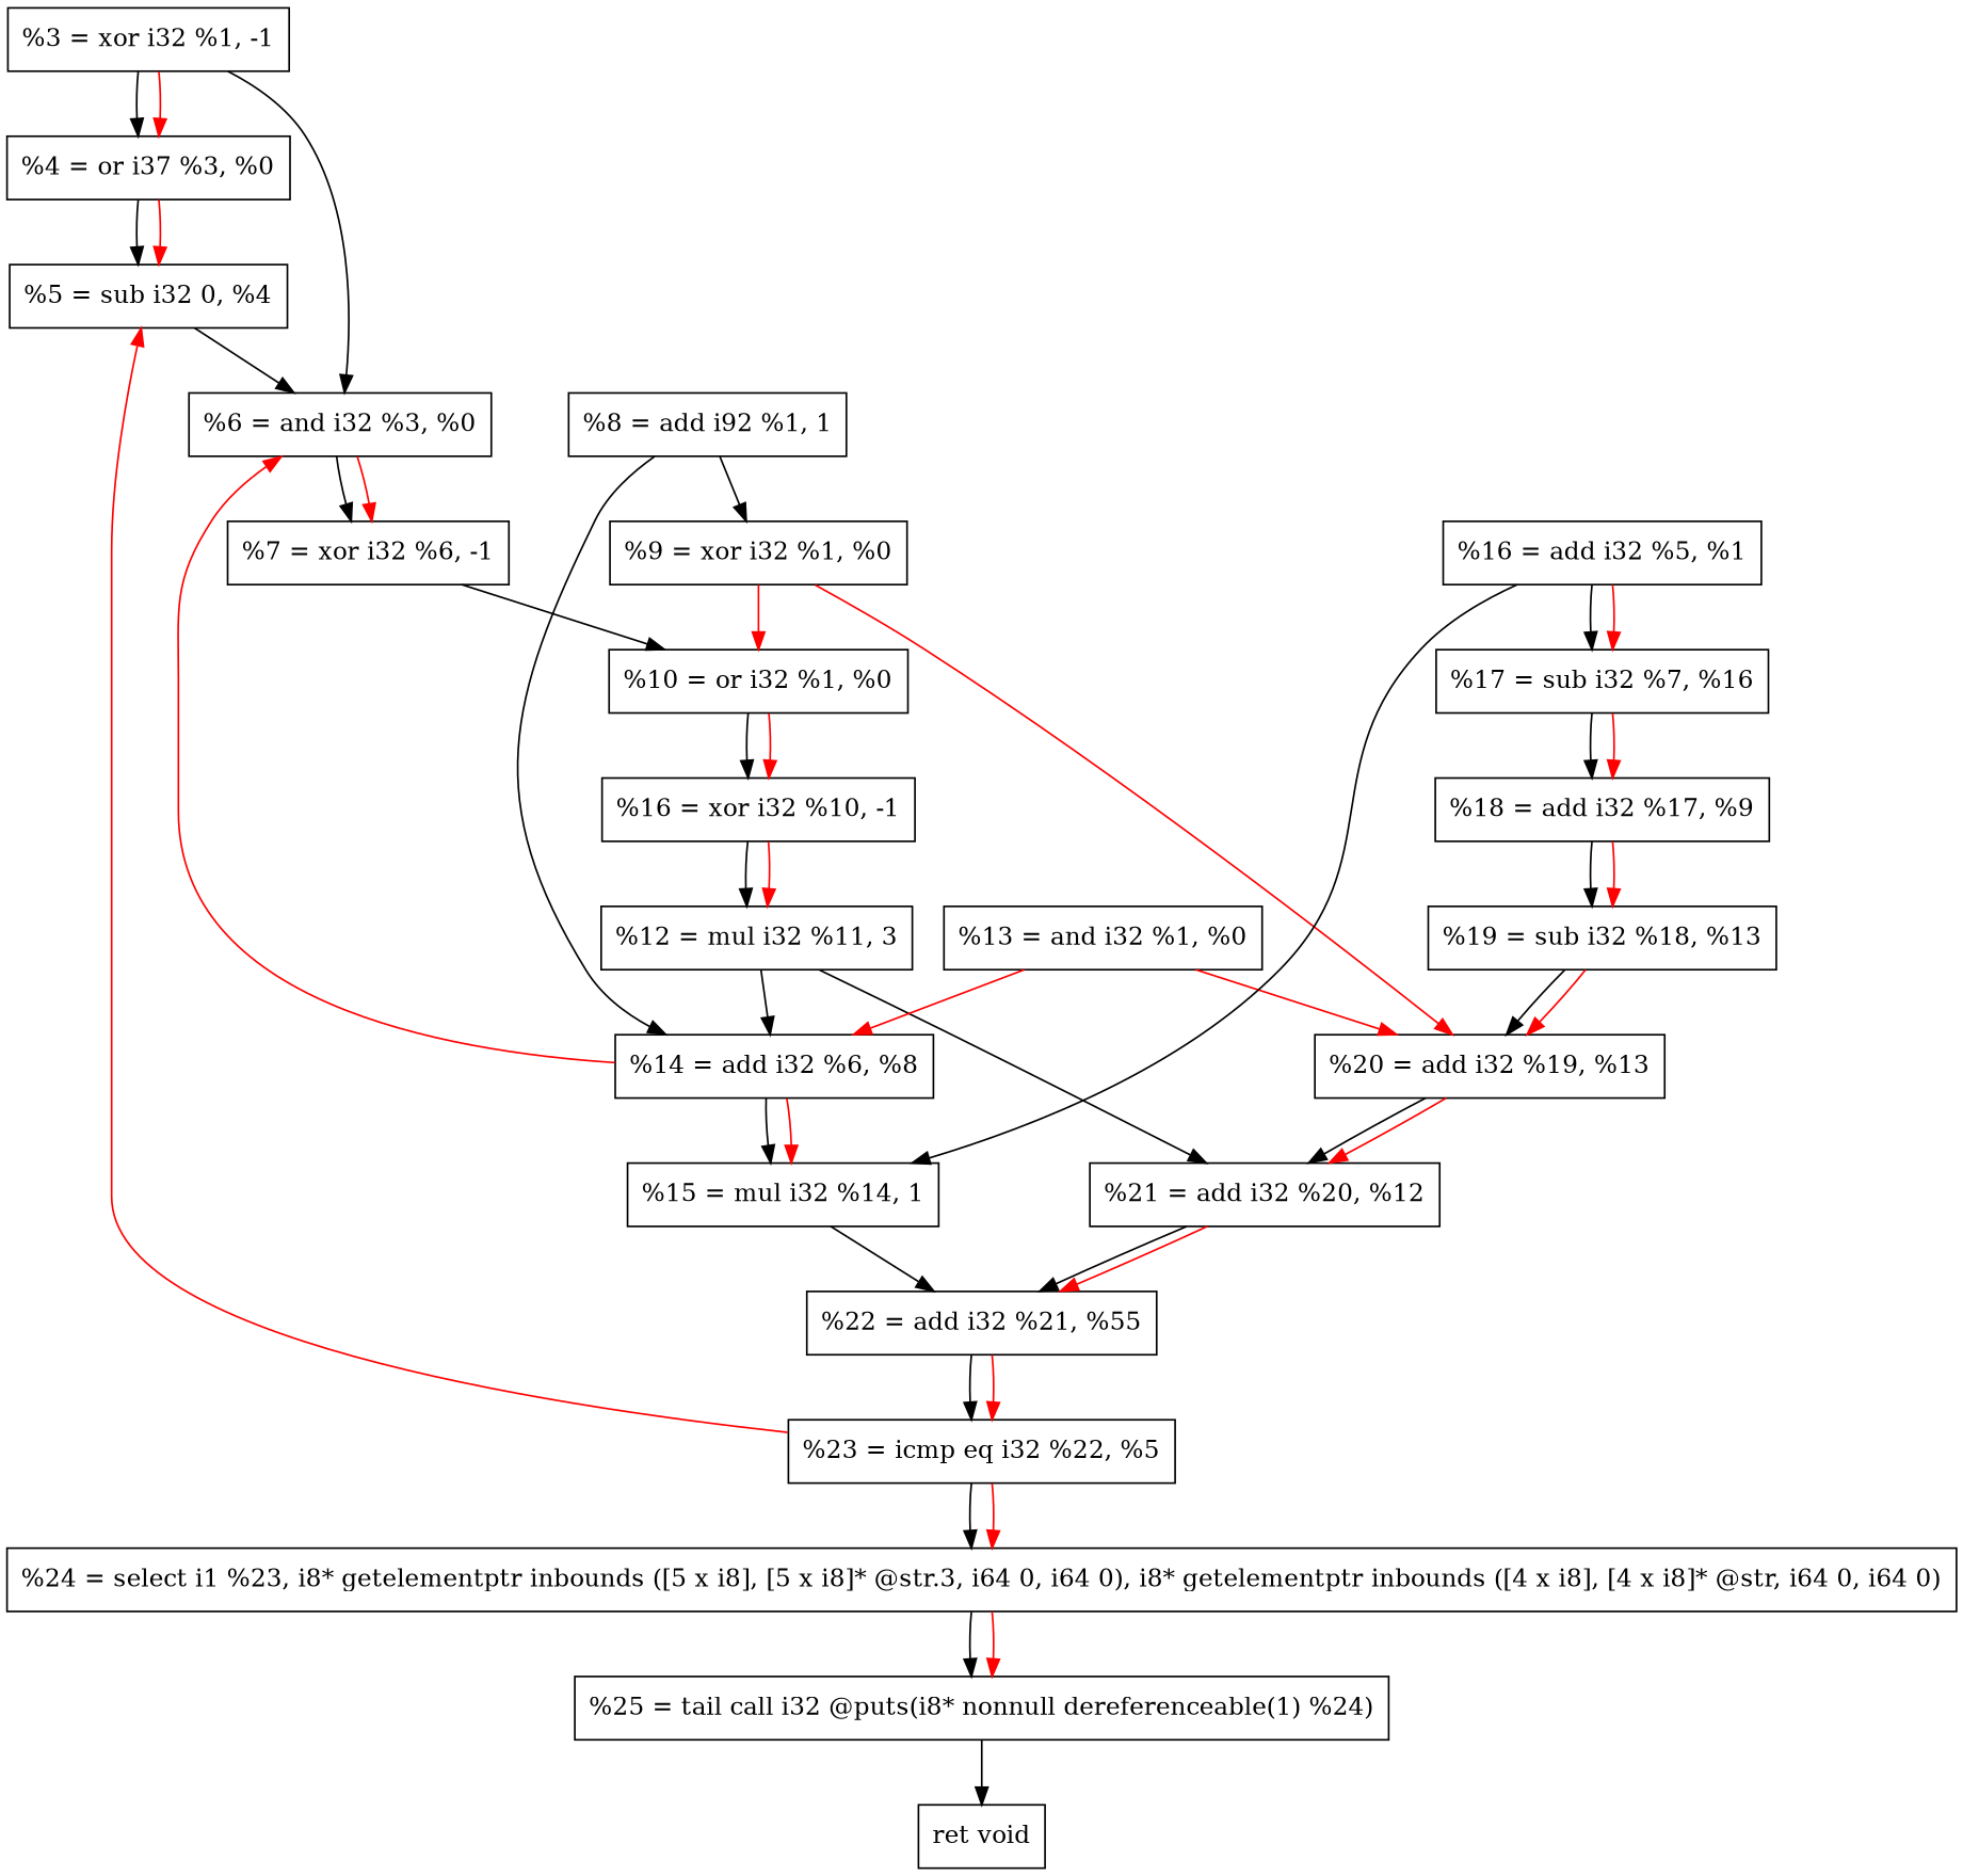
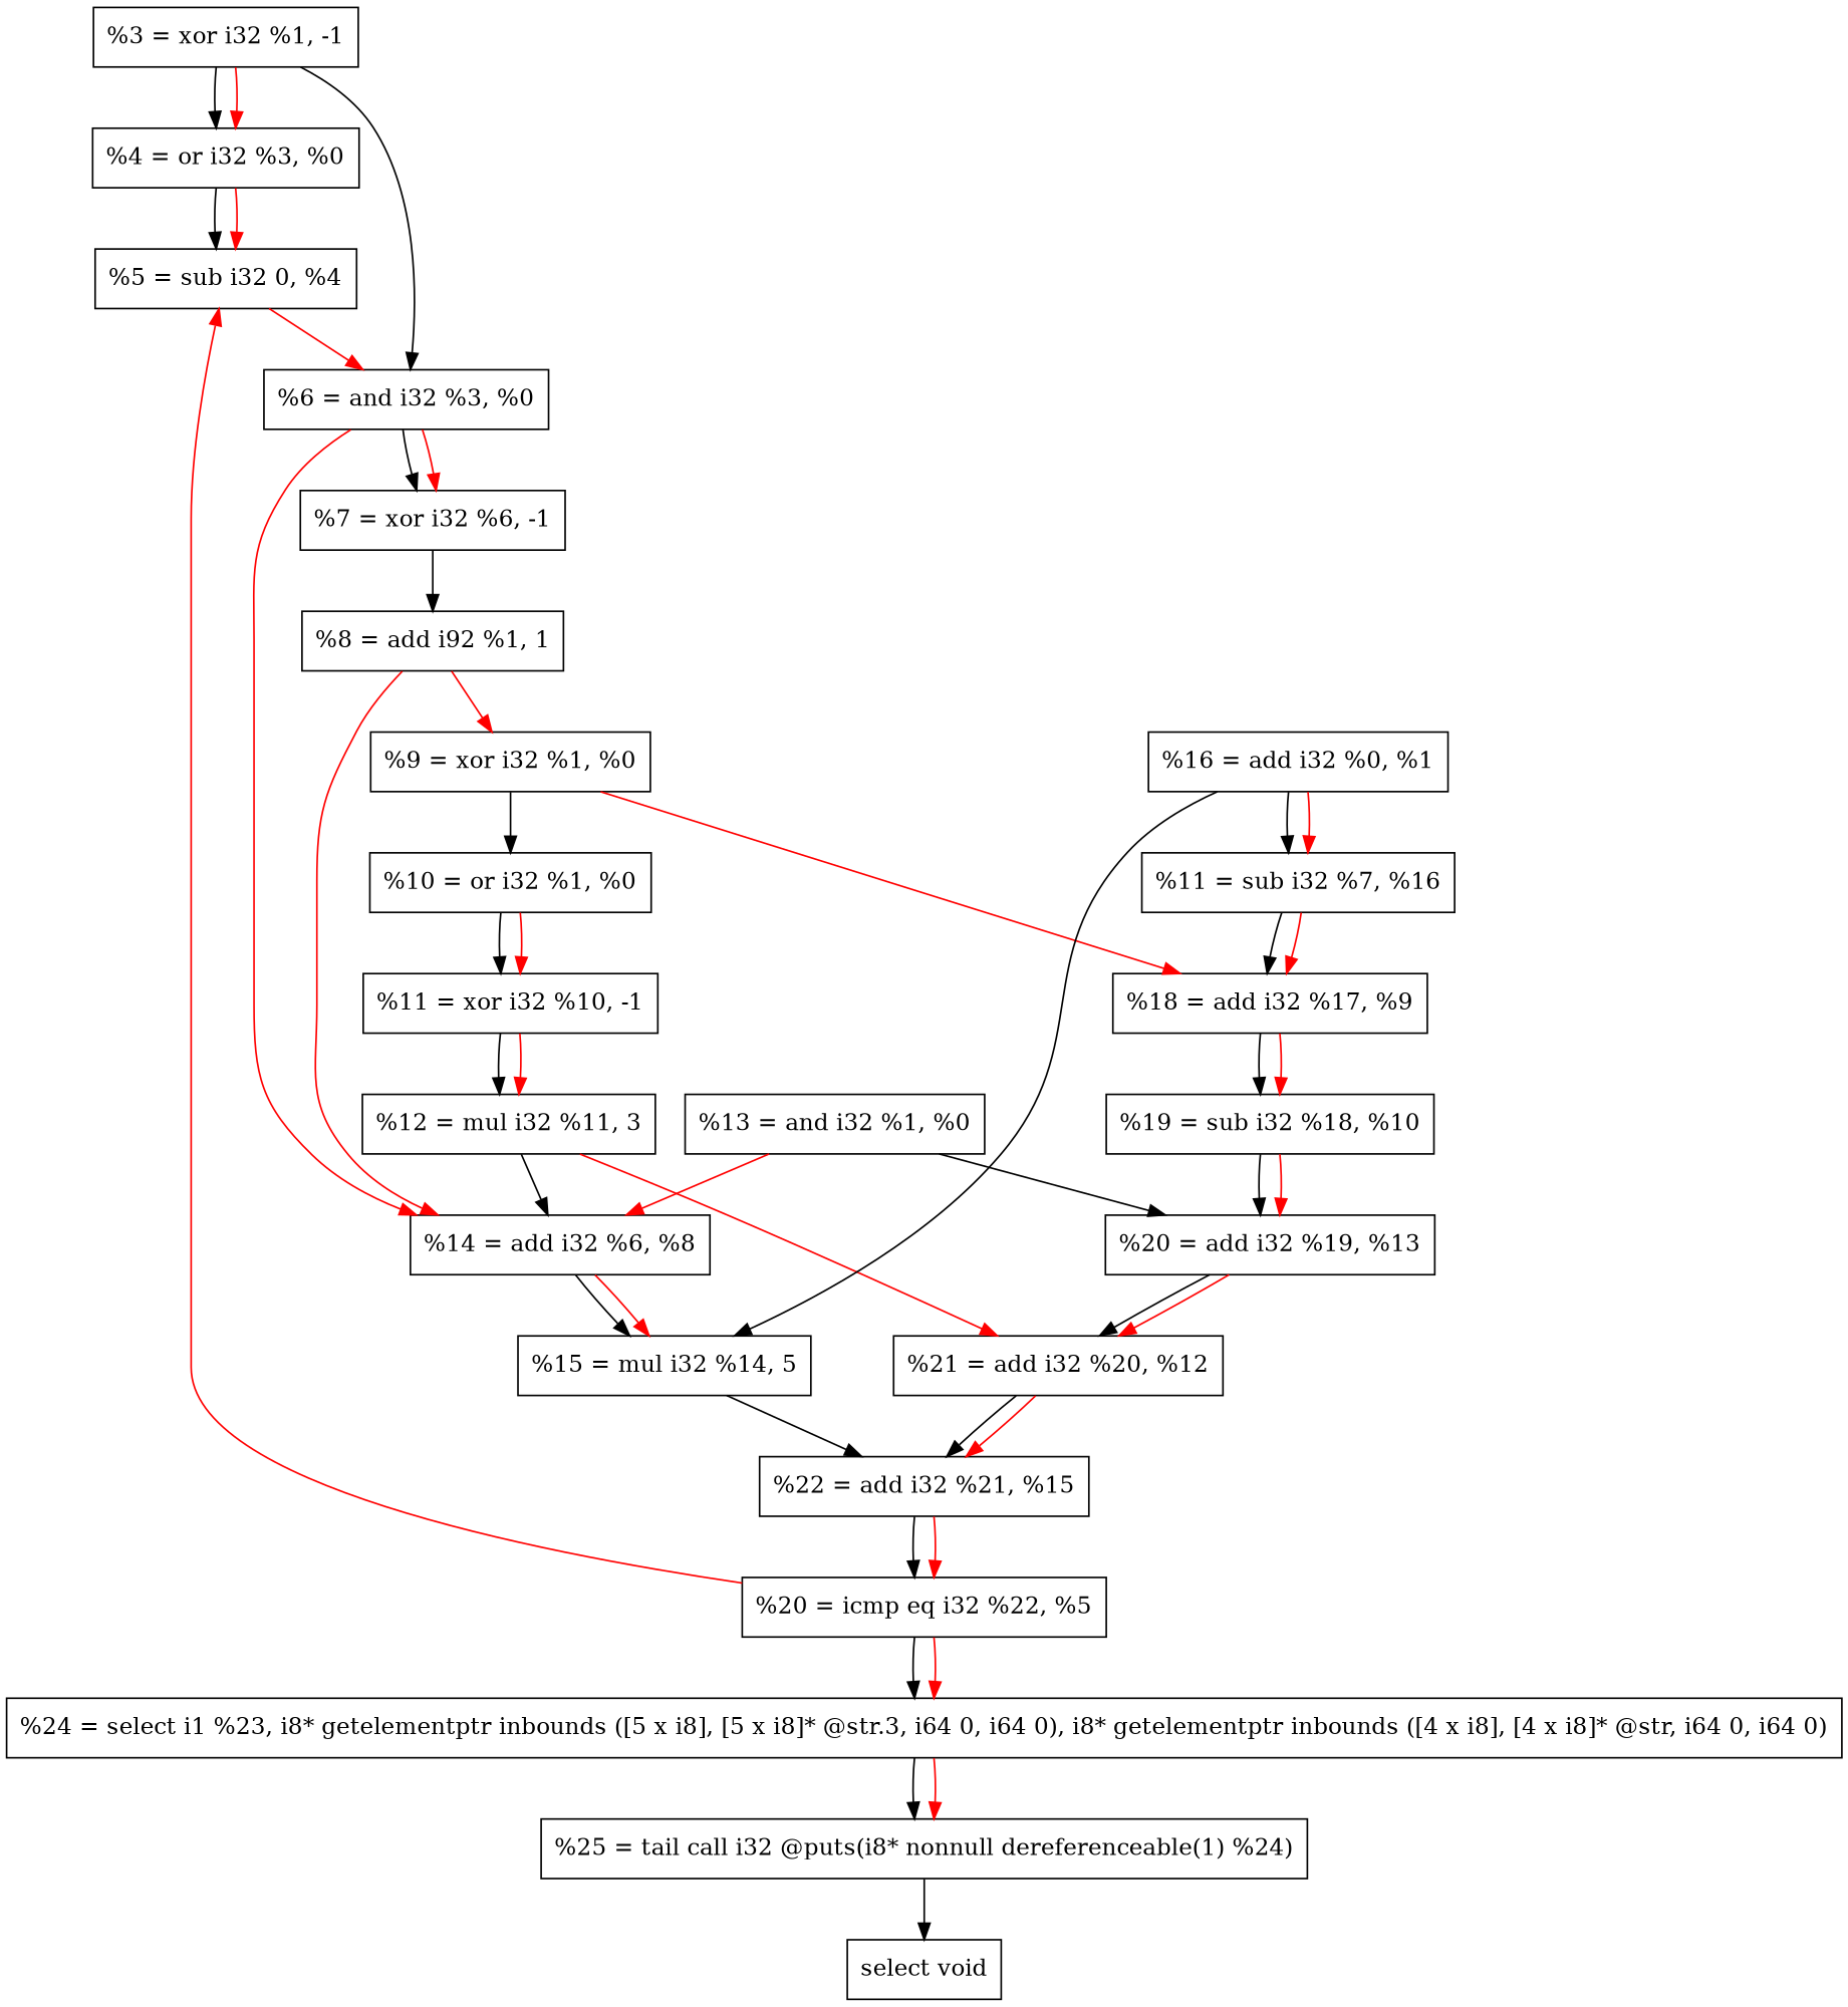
  digraph {
    node [shape=record]
    n1 [label="  %3 = xor i32 %1, -1"]
-   n2 [label="%4 = or i37 %3, %0"]
+   n2 [label="  %4 = or i32 %3, %0"]
    n3 [label="  %6 = and i32 %3, %0"]
    n4 [label="  %5 = sub i32 0, %4"]
    n5 [label="  %7 = xor i32 %6, -1"]
    n6 [label="  %14 = add i32 %6, %8"]
-   n7 [label="  %23 = icmp eq i32 %22, %5"]
+   n7 [label="%20 = icmp eq i32 %22, %5"]
    n8 [label="  %24 = select i1 %23, i8* getelementptr inbounds ([5 x i8], [5 x i8]* @str.3, i64 0, i64 0), i8* getelementptr inbounds ([4 x i8], [4 x i8]* @str, i64 0, i64 0)"]
    n9 [label="%8 = add i92 %1, 1"]
-   n10 [label="%15 = mul i32 %14, 1"]
+   n10 [label="  %15 = mul i32 %14, 5"]
    n11 [label="  %9 = xor i32 %1, %0"]
-   n12 [label="  %17 = sub i32 %7, %16"]
+   n12 [label="%11 = sub i32 %7, %16"]
    n13 [label="  %18 = add i32 %17, %9"]
    n14 [label="  %10 = or i32 %1, %0"]
-   n15 [label="%16 = xor i32 %10, -1"]
-   n16 [label="%19 = sub i32 %18, %13"]
+   n15 [label="  %11 = xor i32 %10, -1"]
+   n16 [label="  %19 = sub i32 %18, %10"]
    n17 [label="  %12 = mul i32 %11, 3"]
    n18 [label="  %20 = add i32 %19, %13"]
    n19 [label="  %21 = add i32 %20, %12"]
    n20 [label="  %13 = and i32 %1, %0"]
-   n21 [label="%22 = add i32 %21, %55"]
-   n22 [label="%16 = add i32 %5, %1"]
+   n21 [label="  %22 = add i32 %21, %15"]
+   n22 [label="  %16 = add i32 %0, %1"]
    n23 [label="  %25 = tail call i32 @puts(i8* nonnull dereferenceable(1) %24)"]
-   n24 [label="  ret void"]
+   n24 [label="select void"]
    n1 -> n2
    n1 -> n2 [color=red]
    n1 -> n3 [color=black]
    n2 -> n4
    n2 -> n4 [color=red]
    n3 -> n5
    n3 -> n5 [color=red]
-   n6 -> n3 [color=red]
-   n4 -> n3
-   n5 -> n14
+   n3 -> n6 [color=red]
+   n4 -> n3 [color=red]
+   n5 -> n9
    n6 -> n10
    n6 -> n10 [color=red]
    n7 -> n4 [color=red]
    n7 -> n8
    n7 -> n8 [color=red]
    n8 -> n23
    n8 -> n23 [color=red]
-   n9 -> n6 [color=black]
-   n9 -> n11
+   n9 -> n6 [color=red]
+   n9 -> n11 [color=red]
    n10 -> n21 [color=black]
-   n11 -> n18 [color=red]
-   n11 -> n14 [color=red]
+   n11 -> n13 [color=red]
+   n11 -> n14
    n12 -> n13
    n12 -> n13 [color=red]
    n13 -> n16
    n13 -> n16 [color=red]
    n14 -> n15
    n14 -> n15 [color=red]
    n15 -> n17
    n15 -> n17 [color=red]
    n16 -> n18
    n16 -> n18 [color=red]
    n17 -> n6
-   n17 -> n19 [color=black]
+   n17 -> n19 [color=red]
    n18 -> n19
    n18 -> n19 [color=red]
    n19 -> n21
    n19 -> n21 [color=red]
    n20 -> n6 [color=red]
-   n20 -> n18 [color=red]
+   n20 -> n18 [color=black]
    n21 -> n7
    n21 -> n7 [color=red]
    n22 -> n10
    n22 -> n12
    n22 -> n12 [color=red]
    n23 -> n24
  }
